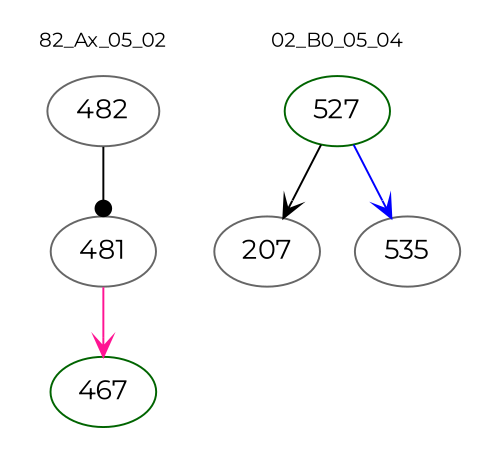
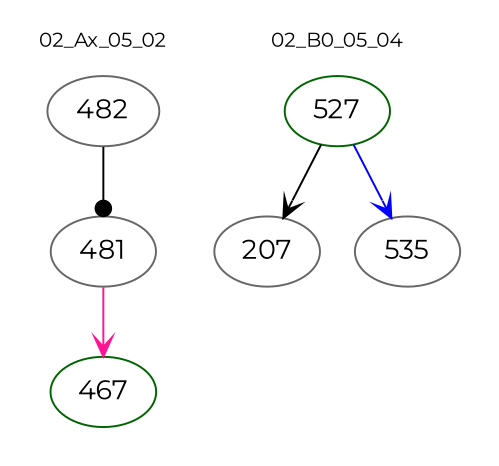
  digraph {
    fontname=Montserrat
    node [color=gray40 fontname=Montserrat]
    edge [arrowhead=vee color=black fontname=Montserrat]
    n1 [label=481]
    n2 [color=darkgreen label=467]
    n3 [label=482]
    n4 [color=darkgreen label=527]
    n5 [label=207]
    n6 [label=535]
    subgraph cluster_1 {
      color=white
      fontsize=10
-     label="82_Ax_05_02"
+     label="02_Ax_05_02"
      n1
      n2
      n3
    }
    subgraph cluster_2 {
      color=white
      fontsize=10
      label="02_B0_05_04"
      n4
      n5
      n6
    }
    n1 -> n2 [color=deeppink]
    n3 -> n1 [arrowhead=dot]
    n4 -> n5
    n4 -> n6 [color=blue]
  }
